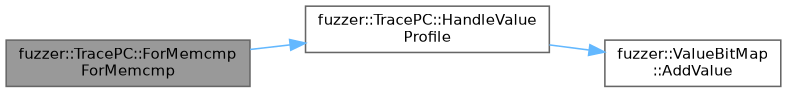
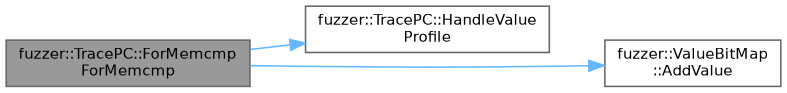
  digraph {
    rankdir=LR
    node [color=grey40 fillcolor=white fontname=Helvetica fontsize=10 shape=box style=filled]
    edge [color=steelblue1 fontname=Helvetica fontsize=10 labelfontname=Helvetica labelfontsize=10 style=solid]
    n1 [color=gray40 fillcolor=grey60 fontcolor=black height=0.2 label="fuzzer::TracePC::ForMemcmp\lForMemcmp" width=0.4]
    n2 [height=0.2 label="fuzzer::TracePC::HandleValue\lProfile" width=0.4]
    n3 [height=0.2 label="fuzzer::ValueBitMap\l::AddValue" width=0.4]
    n1 -> n2
-   n2 -> n3
+   n1 -> n3
  }
